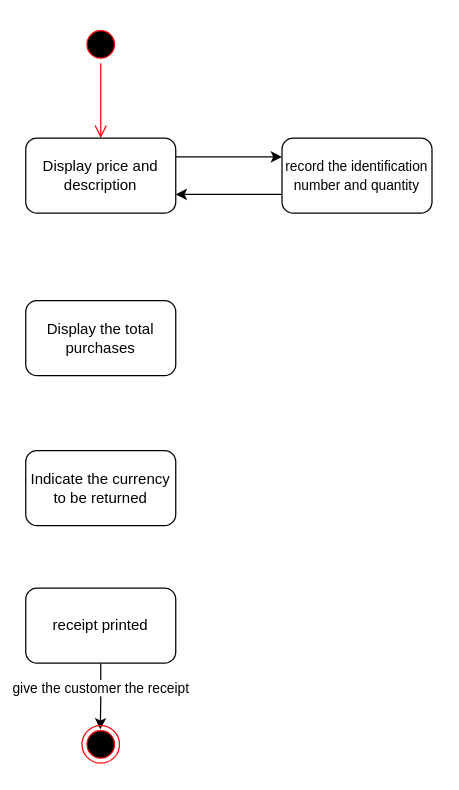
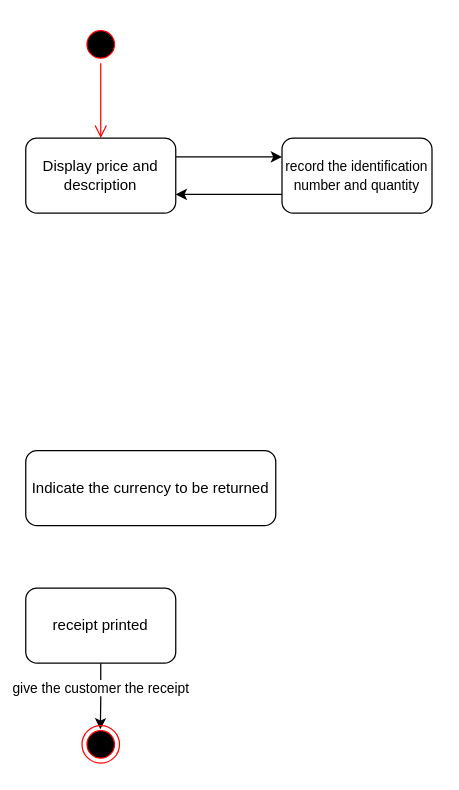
  <mxCell id="0" />
  <mxCell id="1" parent="0" />
  <mxCell id="2" value="" style="ellipse;html=1;shape=startState;fillColor=#000000;strokeColor=#ff0000;" vertex="1" parent="1"><mxGeometry x="65" y="20" width="30" height="30" as="geometry" /></mxCell>
  <mxCell id="3" value="" style="edgeStyle=orthogonalEdgeStyle;html=1;verticalAlign=bottom;endArrow=open;endSize=8;strokeColor=#ff0000;rounded=0;" edge="1" source="2" parent="1"><mxGeometry relative="1" as="geometry"><mxPoint x="80" y="110" as="targetPoint" /></mxGeometry></mxCell>
  <mxCell id="4" style="edgeStyle=orthogonalEdgeStyle;rounded=0;orthogonalLoop=1;jettySize=auto;html=1;exitX=1;exitY=0.25;exitDx=0;exitDy=0;entryX=0;entryY=0.25;entryDx=0;entryDy=0;" edge="1" parent="1" source="5" target="7"><mxGeometry relative="1" as="geometry" /></mxCell>
  <mxCell id="5" value="Display price and description" style="rounded=1;whiteSpace=wrap;html=1;" vertex="1" parent="1"><mxGeometry x="20" y="110" width="120" height="60" as="geometry" /></mxCell>
  <mxCell id="6" style="edgeStyle=orthogonalEdgeStyle;rounded=0;orthogonalLoop=1;jettySize=auto;html=1;exitX=0;exitY=0.75;exitDx=0;exitDy=0;entryX=1;entryY=0.75;entryDx=0;entryDy=0;" edge="1" parent="1" source="7" target="5"><mxGeometry relative="1" as="geometry" /></mxCell>
  <mxCell id="7" value="&lt;span style=&quot;font-size: 11px ; background-color: rgb(255 , 255 , 255)&quot;&gt;record the identification number and quantity&lt;/span&gt;" style="rounded=1;whiteSpace=wrap;html=1;" vertex="1" parent="1"><mxGeometry x="225" y="110" width="120" height="60" as="geometry" /></mxCell>
- <mxCell id="8" value="Display the total purchases" style="rounded=1;whiteSpace=wrap;html=1;" vertex="1" parent="1"><mxGeometry x="20" y="240" width="120" height="60" as="geometry" /></mxCell>
- <mxCell id="9" value="Indicate the currency to be returned" style="rounded=1;whiteSpace=wrap;html=1;" vertex="1" parent="1"><mxGeometry x="20" y="360" width="120" height="60" as="geometry" /></mxCell>
+ <mxCell id="9" value="Indicate the currency to be returned" style="rounded=1;whiteSpace=wrap;html=1;" vertex="1" parent="1"><mxGeometry x="20" y="360" width="200" height="60" as="geometry" /></mxCell>
  <mxCell id="10" style="edgeStyle=orthogonalEdgeStyle;rounded=0;orthogonalLoop=1;jettySize=auto;html=1;exitX=0.5;exitY=1;exitDx=0;exitDy=0;entryX=0.489;entryY=0.1;entryDx=0;entryDy=0;entryPerimeter=0;" edge="1" parent="1" source="12" target="13"><mxGeometry relative="1" as="geometry"><Array as="points"><mxPoint x="80" y="560" /></Array></mxGeometry></mxCell>
  <mxCell id="11" value="give the customer the receipt" style="edgeLabel;html=1;align=center;verticalAlign=middle;resizable=0;points=[];" vertex="1" connectable="0" parent="10"><mxGeometry x="0.252" relative="1" as="geometry"><mxPoint y="-13" as="offset" /></mxGeometry></mxCell>
  <mxCell id="12" value="receipt printed" style="rounded=1;whiteSpace=wrap;html=1;" vertex="1" parent="1"><mxGeometry x="20" y="470" width="120" height="60" as="geometry" /></mxCell>
  <mxCell id="13" value="" style="ellipse;html=1;shape=endState;fillColor=#000000;strokeColor=#ff0000;" vertex="1" parent="1"><mxGeometry x="65" y="580" width="30" height="30" as="geometry" /></mxCell>
